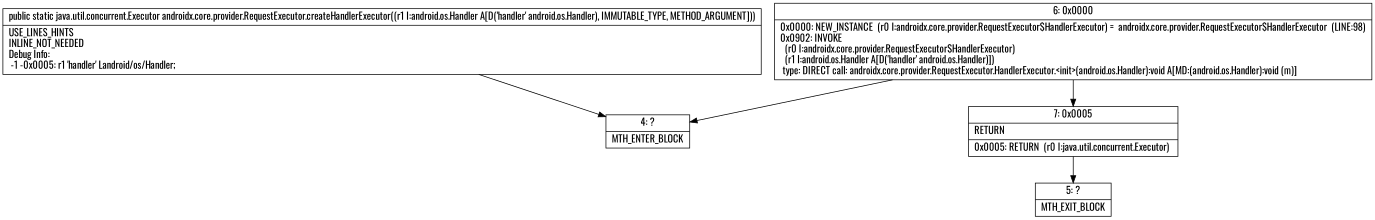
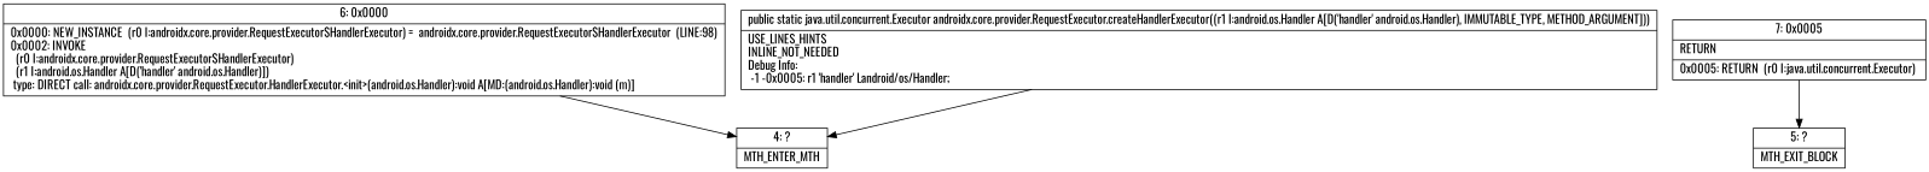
  digraph {
    fontname=Oswald
    node [fontname=Oswald shape=record]
    edge [fontname=Oswald]
-   n1 [label="{4\:\ ?|MTH_ENTER_BLOCK\l}"]
-   n2 [label="{6\:\ 0x0000|0x0000: NEW_INSTANCE  (r0 I:androidx.core.provider.RequestExecutor$HandlerExecutor) =  androidx.core.provider.RequestExecutor$HandlerExecutor  (LINE:98)\l0x0902: INVOKE  \l  (r0 I:androidx.core.provider.RequestExecutor$HandlerExecutor)\l  (r1 I:android.os.Handler A[D('handler' android.os.Handler)])\l type: DIRECT call: androidx.core.provider.RequestExecutor.HandlerExecutor.\<init\>(android.os.Handler):void A[MD:(android.os.Handler):void (m)]\l}"]
+   n1 [label="{4\:\ ?|MTH_ENTER_MTH\l}"]
+   n2 [label="{6\:\ 0x0000|0x0000: NEW_INSTANCE  (r0 I:androidx.core.provider.RequestExecutor$HandlerExecutor) =  androidx.core.provider.RequestExecutor$HandlerExecutor  (LINE:98)\l0x0002: INVOKE  \l  (r0 I:androidx.core.provider.RequestExecutor$HandlerExecutor)\l  (r1 I:android.os.Handler A[D('handler' android.os.Handler)])\l type: DIRECT call: androidx.core.provider.RequestExecutor.HandlerExecutor.\<init\>(android.os.Handler):void A[MD:(android.os.Handler):void (m)]\l}"]
    n3 [label="{7\:\ 0x0005|RETURN\l|0x0005: RETURN  (r0 I:java.util.concurrent.Executor) \l}"]
    n4 [label="{5\:\ ?|MTH_EXIT_BLOCK\l}"]
    n5 [label="{public static java.util.concurrent.Executor androidx.core.provider.RequestExecutor.createHandlerExecutor((r1 I:android.os.Handler A[D('handler' android.os.Handler), IMMUTABLE_TYPE, METHOD_ARGUMENT]))  | USE_LINES_HINTS\lINLINE_NOT_NEEDED\lDebug Info:\l  \-1 \-0x0005: r1 'handler' Landroid\/os\/Handler;\l}"]
    n2 -> n1
-   n2 -> n3
    n3 -> n4
    n5 -> n1
  }
